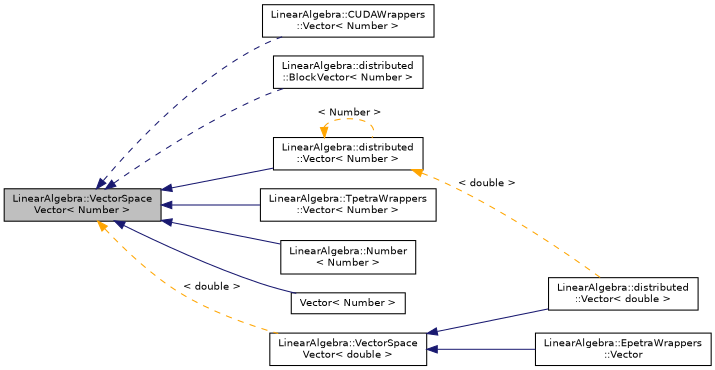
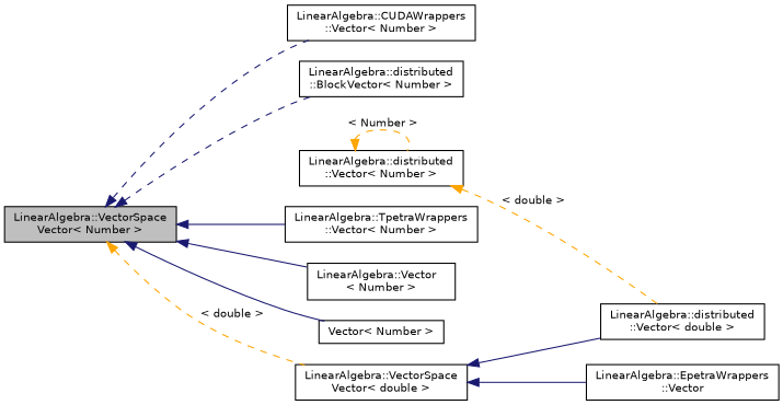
  digraph {
    rankdir=LR
    node [color=black fillcolor=white fontname=Helvetica fontsize=10 shape=record style=filled]
    edge [color=midnightblue dir=back fontname=Helvetica fontsize=10 labelfontname=Helvetica labelfontsize=10 style=solid]
    n1 [fillcolor=grey75 fontcolor=black height=0.2 label="LinearAlgebra::VectorSpace\lVector\< Number \>" width=0.4]
    n2 [height=0.2 label="LinearAlgebra::CUDAWrappers\l::Vector\< Number \>" width=0.4]
    n3 [height=0.2 label="LinearAlgebra::distributed\l::BlockVector\< Number \>" width=0.4]
    n4 [height=0.2 label="LinearAlgebra::distributed\l::Vector\< Number \>" width=0.4]
    n5 [height=0.2 label="LinearAlgebra::TpetraWrappers\l::Vector\< Number \>" width=0.4]
-   n6 [height=0.2 label="LinearAlgebra::Number\l\< Number \>" width=0.4]
+   n6 [height=0.2 label="LinearAlgebra::Vector\l\< Number \>" width=0.4]
    n7 [height=0.2 label="Vector\< Number \>" width=0.4]
    n8 [height=0.2 label="LinearAlgebra::VectorSpace\lVector\< double \>" width=0.4]
    n9 [height=0.2 label="LinearAlgebra::distributed\l::Vector\< double \>" width=0.4]
    n10 [height=0.2 label="LinearAlgebra::EpetraWrappers\l::Vector" width=0.4]
    n1 -> n2 [style=dashed]
    n1 -> n3 [style=dashed]
-   n1 -> n4
    n1 -> n5
    n1 -> n6
    n1 -> n7
    n1 -> n8 [color=orange label=" \< double \>" style=dashed]
    n4 -> n4 [color=orange label=" \< Number \>" style=dashed]
    n4 -> n9 [color=orange label=" \< double \>" style=dashed]
    n8 -> n9
    n8 -> n10
  }
